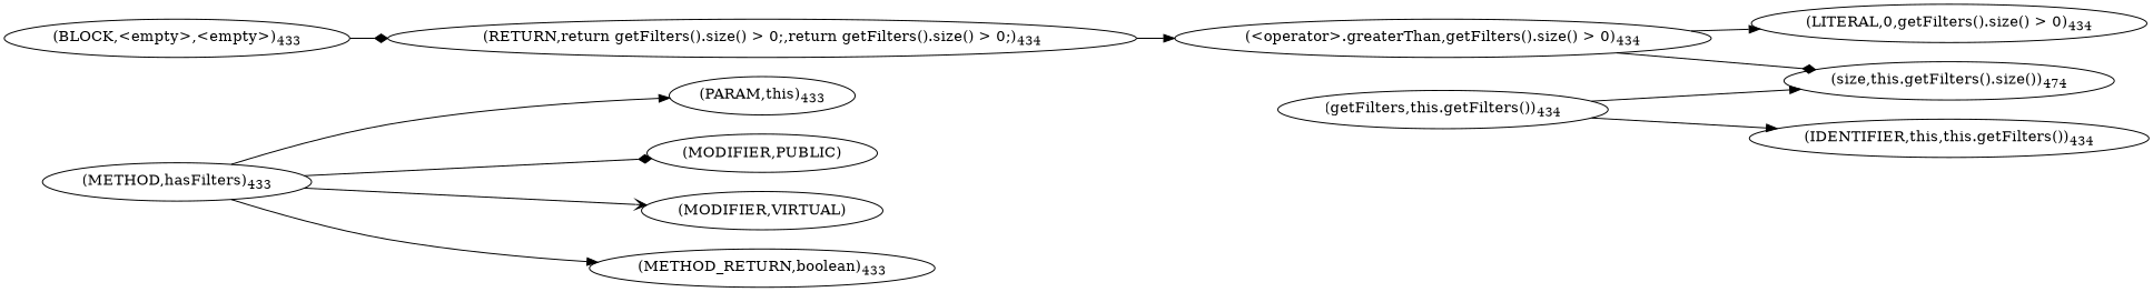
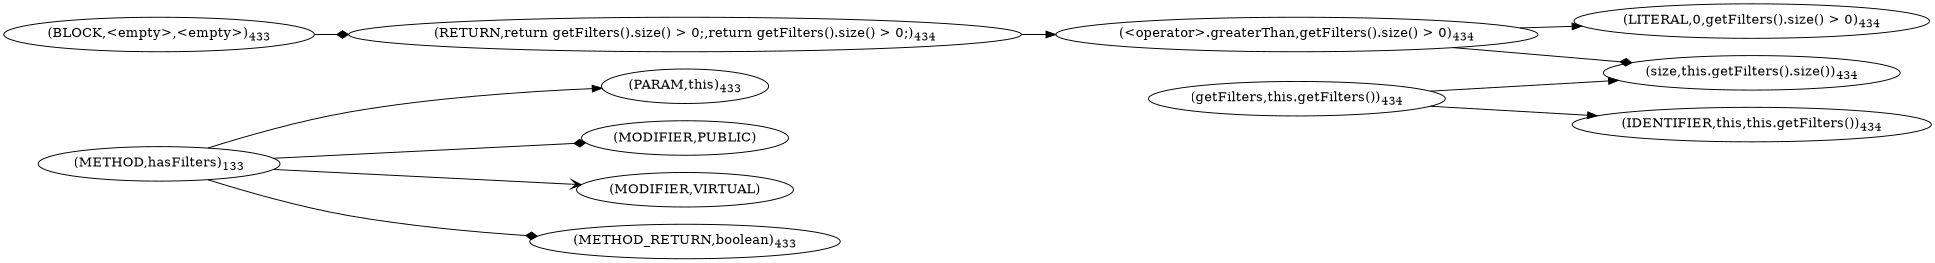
  digraph {
    rankdir=LR
    edge [arrowhead=normal]
-   n1 [label=<(METHOD,hasFilters)<SUB>433</SUB>>]
+   n1 [label=<(METHOD,hasFilters)<SUB>133</SUB>>]
    n2 [label=<(PARAM,this)<SUB>433</SUB>>]
    n3 [label=<(MODIFIER,PUBLIC)>]
    n4 [label=<(MODIFIER,VIRTUAL)>]
    n5 [label=<(METHOD_RETURN,boolean)<SUB>433</SUB>>]
    n6 [label=<(BLOCK,&lt;empty&gt;,&lt;empty&gt;)<SUB>433</SUB>>]
    n7 [label=<(RETURN,return getFilters().size() &gt; 0;,return getFilters().size() &gt; 0;)<SUB>434</SUB>>]
    n8 [label=<(&lt;operator&gt;.greaterThan,getFilters().size() &gt; 0)<SUB>434</SUB>>]
-   n9 [label=<(size,this.getFilters().size())<SUB>474</SUB>>]
+   n9 [label=<(size,this.getFilters().size())<SUB>434</SUB>>]
    n10 [label=<(LITERAL,0,getFilters().size() &gt; 0)<SUB>434</SUB>>]
    n11 [label=<(getFilters,this.getFilters())<SUB>434</SUB>>]
    n12 [label=<(IDENTIFIER,this,this.getFilters())<SUB>434</SUB>>]
    n1 -> n2
    n1 -> n3 [arrowhead=diamond]
    n1 -> n4 [arrowhead=vee]
-   n1 -> n5
+   n1 -> n5 [arrowhead=diamond]
    n6 -> n7 [arrowhead=diamond]
    n7 -> n8
    n8 -> n9 [arrowhead=diamond]
    n8 -> n10
    n11 -> n9
    n11 -> n12
  }
